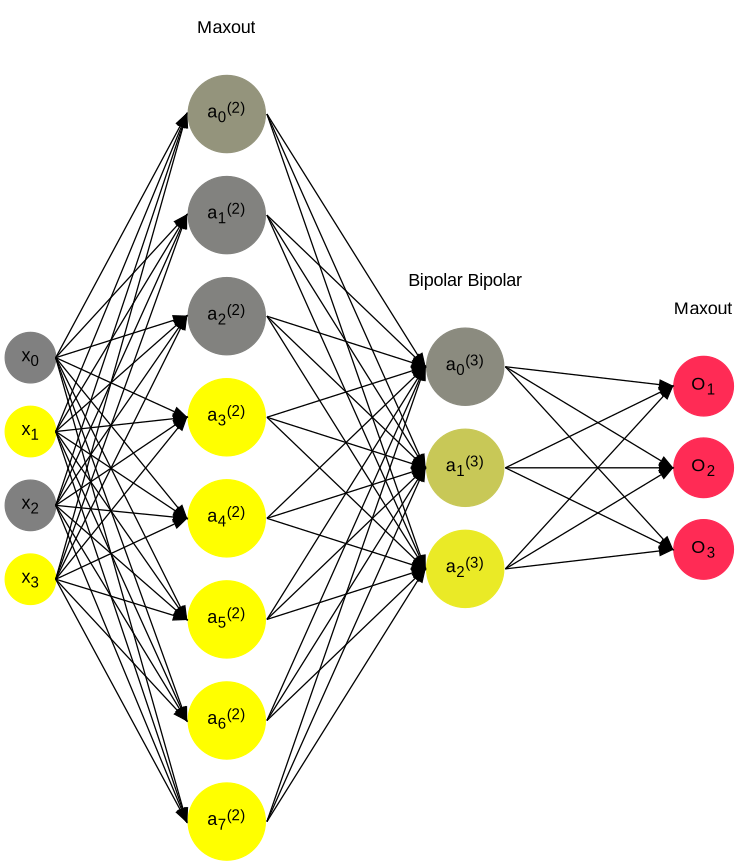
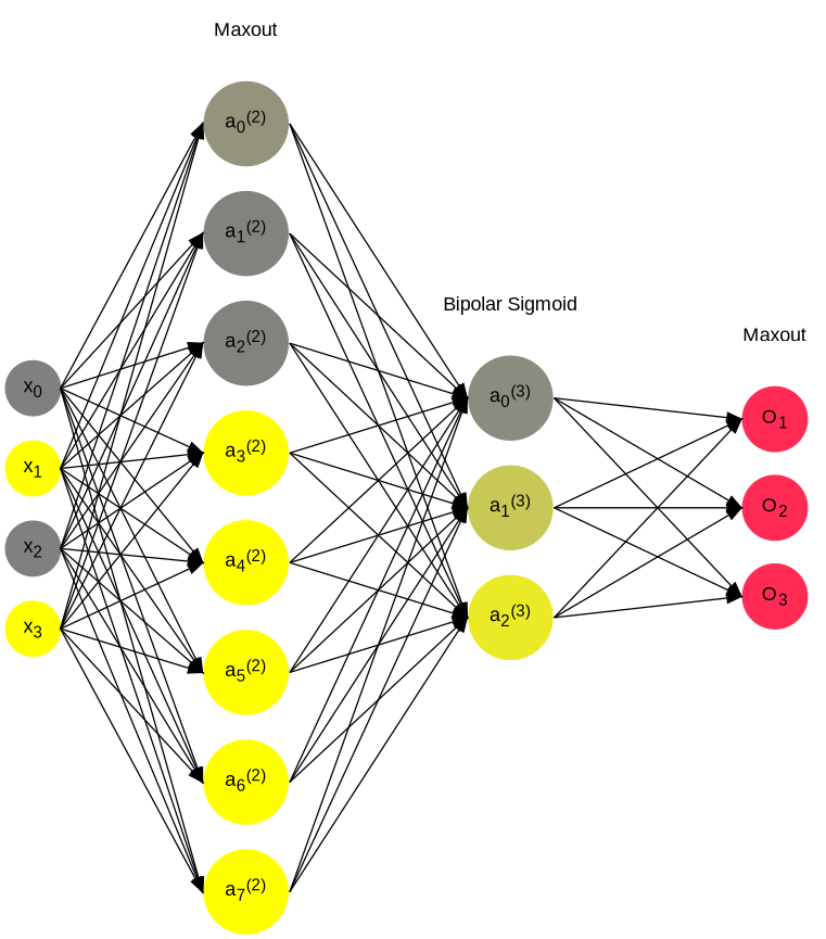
  digraph {
    rankdir=LR
    ranksep=1.4
    splines=false
    fontname="Liberation Sans"
    node [color="0.1667, 1.185562, 1.092781" fillcolor="0.1667, 1.185562, 1.092781" shape=circle style=filled fontname="Liberation Sans"]
    edge [headport=w style=solid tailport=e fontname="Liberation Sans"]
    n1 [color="0.1667, 0.0, 0.5" fillcolor="0.1667, 0.0, 0.5" label=<x<sub>0</sub>>]
    n2 [color="0.1667, 1.0, 1.0" fillcolor="0.1667, 1.0, 1.0" label=<x<sub>1</sub>>]
    n3 [color="0.1667, 0.0, 0.5" fillcolor="0.1667, 0.0, 0.5" label=<x<sub>2</sub>>]
    n4 [color="0.1667, 1.0, 1.0" fillcolor="0.1667, 1.0, 1.0" label=<x<sub>3</sub>>]
    n5 [color="0.1667, 0.157419, 0.578709" fillcolor="0.1667, 0.157419, 0.578709" label=<a<sub>0</sub><sup>(2)</sup>>]
    n6 [color="0.1667, 0.018946, 0.509473" fillcolor="0.1667, 0.018946, 0.509473" label=<a<sub>1</sub><sup>(2)</sup>>]
    n7 [color="0.1667, 0.018946, 0.509473" fillcolor="0.1667, 0.018946, 0.509473" label=<a<sub>2</sub><sup>(2)</sup>>]
    n8 [label=<a<sub>3</sub><sup>(2)</sup>>]
    n9 [label=<a<sub>4</sub><sup>(2)</sup>>]
    n10 [label=<a<sub>5</sub><sup>(2)</sup>>]
    n11 [label=<a<sub>6</sub><sup>(2)</sup>>]
    n12 [color="0.1667, 1.557784, 1.278892" fillcolor="0.1667, 1.557784, 1.278892" label=<a<sub>7</sub><sup>(2)</sup>>]
    n13 [color="0.1667, 0.086197, 0.543099" fillcolor="0.1667, 0.086197, 0.543099" label=<a<sub>0</sub><sup>(3)</sup>>]
    n14 [color="0.1667, 0.564378, 0.782189" fillcolor="0.1667, 0.564378, 0.782189" label=<a<sub>1</sub><sup>(3)</sup>>]
    n15 [color="0.1667, 0.835052, 0.917526" fillcolor="0.1667, 0.835052, 0.917526" label=<a<sub>2</sub><sup>(3)</sup>>]
    n16 [color="0.9667, 0.83, 1.0" fillcolor="0.9667, 0.83, 1.0" label=<O<sub>1</sub>>]
    n17 [color="0.9667, 0.83, 1.0" fillcolor="0.9667, 0.83, 1.0" label=<O<sub>2</sub>>]
    n18 [color="0.9667, 0.83, 1.0" fillcolor="0.9667, 0.83, 1.0" label=<O<sub>3</sub>>]
    n19 [label=Maxout shape=plaintext color="" fillcolor="" style=""]
-   n20 [label="Bipolar Bipolar" shape=plaintext color="" fillcolor="" style=""]
+   n20 [label="Bipolar Sigmoid" shape=plaintext color="" fillcolor="" style=""]
    n21 [label=Maxout shape=plaintext color="" fillcolor="" style=""]
    subgraph sub_1 {
      n1
    }
    subgraph sub_2 {
      n2
    }
    subgraph sub_3 {
      n3
    }
    subgraph sub_4 {
      n4
    }
    subgraph sub_5 {
      n5
    }
    subgraph sub_6 {
      n6
    }
    subgraph sub_7 {
      n7
    }
    subgraph sub_8 {
      n8
    }
    subgraph sub_9 {
      n9
    }
    subgraph sub_10 {
      n10
    }
    subgraph sub_11 {
      n11
    }
    subgraph sub_12 {
      n12
    }
    subgraph sub_13 {
      n13
    }
    subgraph sub_14 {
      n14
    }
    subgraph sub_15 {
      n15
    }
    subgraph sub_16 {
      n16
    }
    subgraph sub_17 {
      n17
    }
    subgraph sub_18 {
      n18
    }
    subgraph sub_19 {
      rank=same
      n1
      n2
      n3
      n4
    }
    subgraph sub_20 {
      rank=same
      n5
      n6
      n7
      n8
      n9
      n10
      n11
      n12
    }
    subgraph sub_21 {
      rank=same
      n13
      n14
      n15
    }
    subgraph sub_22 {
      rank=same
      n16
      n17
      n18
    }
    subgraph sub_23 {
      rank=same
      n5
      n19
    }
    subgraph sub_24 {
      rank=same
      n13
      n20
    }
    subgraph sub_25 {
      rank=same
      n16
      n21
    }
    n1 -> n2 [style=invis]
    n1 -> n5
    n1 -> n6
    n1 -> n7
    n1 -> n8
    n1 -> n9
    n1 -> n10
    n1 -> n11
    n1 -> n12
    n2 -> n3 [style=invis]
    n2 -> n5
    n2 -> n6
    n2 -> n7
    n2 -> n8
    n2 -> n9
    n2 -> n10
    n2 -> n11
    n2 -> n12
    n3 -> n4 [style=invis]
    n3 -> n5
    n3 -> n6
    n3 -> n7
    n3 -> n8
    n3 -> n9
    n3 -> n10
    n3 -> n11
    n3 -> n12
    n4 -> n5
    n4 -> n6
    n4 -> n7
    n4 -> n8
    n4 -> n9
    n4 -> n10
    n4 -> n11
    n4 -> n12
    n5 -> n6 [style=invis]
    n5 -> n13
    n5 -> n14
    n5 -> n15
    n6 -> n7 [style=invis]
    n6 -> n13
    n6 -> n14
    n6 -> n15
    n7 -> n8 [style=invis]
    n7 -> n13
    n7 -> n14
    n7 -> n15
    n8 -> n9 [style=invis]
    n8 -> n13
    n8 -> n14
    n8 -> n15
    n9 -> n10 [style=invis]
    n9 -> n13
    n9 -> n14
    n9 -> n15
    n10 -> n11 [style=invis]
    n10 -> n13
    n10 -> n14
    n10 -> n15
    n11 -> n12 [style=invis]
    n11 -> n13
    n11 -> n14
    n11 -> n15
    n12 -> n13
    n12 -> n14
    n12 -> n15
    n13 -> n14 [style=invis]
    n13 -> n16
    n13 -> n17
    n13 -> n18
    n14 -> n15 [style=invis]
    n14 -> n16
    n14 -> n17
    n14 -> n18
    n15 -> n16
    n15 -> n17
    n15 -> n18
    n16 -> n17 [style=invis]
    n17 -> n18 [style=invis]
    n19 -> n5 [style=invis]
    n20 -> n13 [style=invis]
    n21 -> n16 [style=invis]
  }
